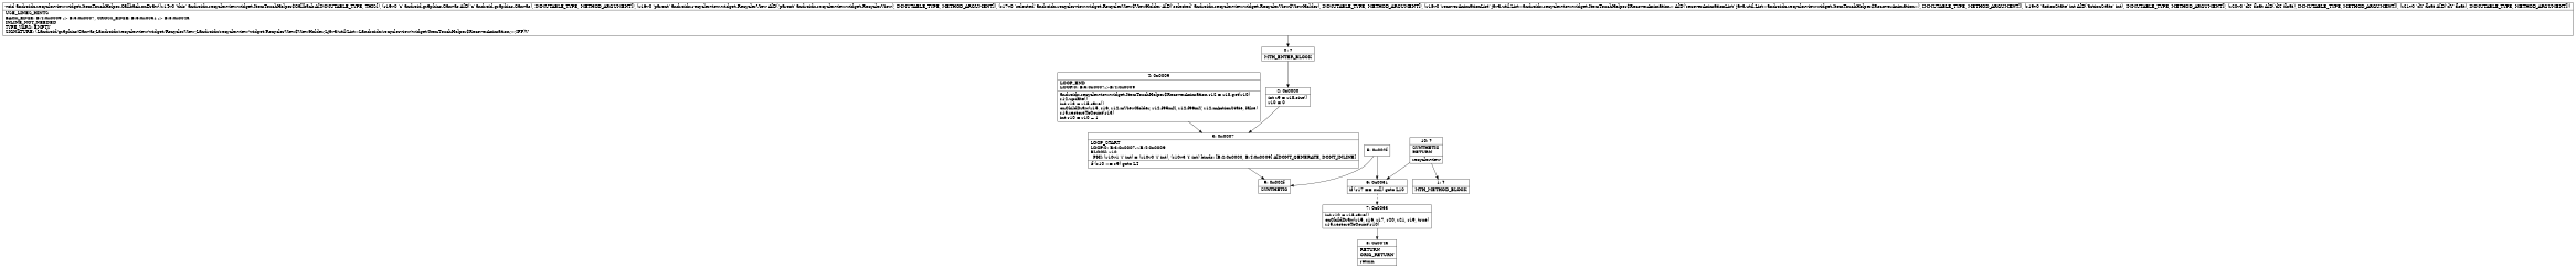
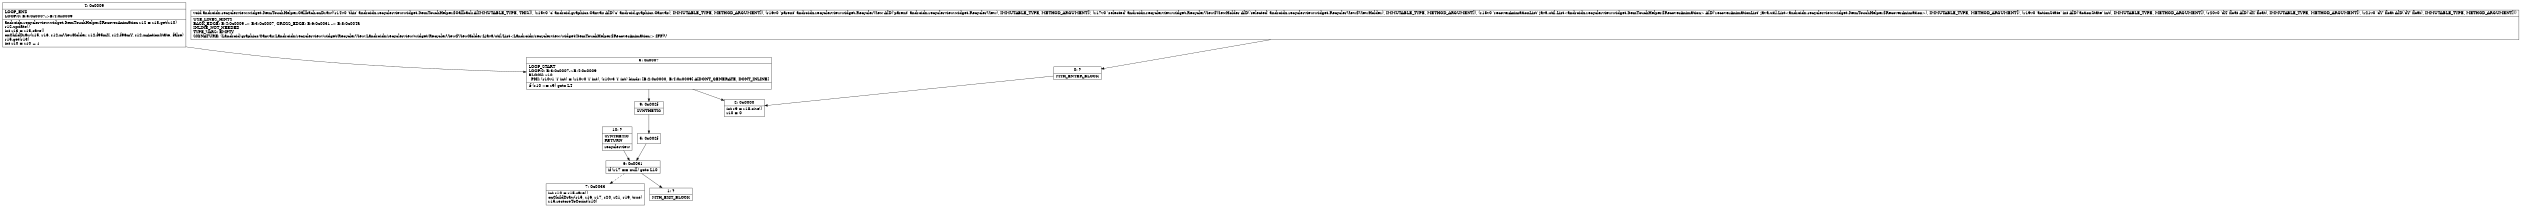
  digraph {
    node [shape=record]
    n1 [label="{0\:\ ?|MTH_ENTER_BLOCK\l}"]
    n2 [label="{2\:\ 0x0000|int r9 = r18.size()\lr10 = 0\l}"]
    n3 [label="{3\:\ 0x0007|LOOP_START\lLOOP:0: B:3:0x0007\-\>B:4:0x0009\lBLOCK: r10 \l  PHI: (r10v1 'i' int) = (r10v0 'i' int), (r10v3 'i' int) binds: [B:2:0x0000, B:4:0x0009] A[DONT_GENERATE, DONT_INLINE]\l|if (r10 \>= r9) goto L4\l}"]
    n4 [label="{9\:\ 0x002f|SYNTHETIC\l}"]
-   n5 [label="{4\:\ 0x0009|LOOP_END\lLOOP:0: B:3:0x0007\-\>B:4:0x0009\l|androidx.recyclerview.widget.ItemTouchHelper$RecoverAnimation r12 = r18.get(r10)\lr12.update()\lint r13 = r15.save()\lonChildDraw(r15, r16, r12.mViewHolder, r12.f95mX, r12.f96mY, r12.mActionState, false)\lr15.restoreToCount(r13)\lint r10 = r10 + 1\l}"]
+   n5 [label="{4\:\ 0x0009|LOOP_END\lLOOP:0: B:3:0x0007\-\>B:4:0x0009\l|androidx.recyclerview.widget.ItemTouchHelper$RecoverAnimation r12 = r18.get(r10)\lr12.update()\lint r13 = r15.save()\lonChildDraw(r15, r16, r12.mViewHolder, r12.f95mX, r12.f96mY, r12.mActionState, false)\lr15.get(r13)\lint r10 = r10 + 1\l}"]
    n6 [label="{5\:\ 0x002f}"]
    n7 [label="{6\:\ 0x0031|if (r17 == null) goto L10\l}"]
    n8 [label="{7\:\ 0x0033|int r10 = r15.save()\lonChildDraw(r15, r16, r17, r20, r21, r19, true)\lr15.restoreToCount(r10)\l}"]
-   n9 [label="{8\:\ 0x004a|RETURN\lORIG_RETURN\l|return\l}"]
    n10 [label="{10\:\ ?|SYNTHETIC\lRETURN\l|recyclerview\l}"]
-   n11 [label="{1\:\ ?|MTH_METHOD_BLOCK\l}"]
+   n11 [label="{1\:\ ?|MTH_EXIT_BLOCK\l}"]
    n12 [label="{void androidx.recyclerview.widget.ItemTouchHelper.Callback.onDraw((r14v0 'this' androidx.recyclerview.widget.ItemTouchHelper$Callback A[IMMUTABLE_TYPE, THIS]), (r15v0 'c' android.graphics.Canvas A[D('c' android.graphics.Canvas), IMMUTABLE_TYPE, METHOD_ARGUMENT]), (r16v0 'parent' androidx.recyclerview.widget.RecyclerView A[D('parent' androidx.recyclerview.widget.RecyclerView), IMMUTABLE_TYPE, METHOD_ARGUMENT]), (r17v0 'selected' androidx.recyclerview.widget.RecyclerView$ViewHolder A[D('selected' androidx.recyclerview.widget.RecyclerView$ViewHolder), IMMUTABLE_TYPE, METHOD_ARGUMENT]), (r18v0 'recoverAnimationList' java.util.List\<androidx.recyclerview.widget.ItemTouchHelper$RecoverAnimation\> A[D('recoverAnimationList' java.util.List\<androidx.recyclerview.widget.ItemTouchHelper$RecoverAnimation\>), IMMUTABLE_TYPE, METHOD_ARGUMENT]), (r19v0 'actionState' int A[D('actionState' int), IMMUTABLE_TYPE, METHOD_ARGUMENT]), (r20v0 'dX' float A[D('dX' float), IMMUTABLE_TYPE, METHOD_ARGUMENT]), (r21v0 'dY' float A[D('dY' float), IMMUTABLE_TYPE, METHOD_ARGUMENT]))  | USE_LINES_HINTS\lBACK_EDGE: B:4:0x0009 \-\> B:3:0x0007, CROSS_EDGE: B:6:0x0031 \-\> B:8:0x004a\lINLINE_NOT_NEEDED\lTYPE_VARS: EMPTY\lSIGNATURE: (Landroid\/graphics\/Canvas;Landroidx\/recyclerview\/widget\/RecyclerView;Landroidx\/recyclerview\/widget\/RecyclerView$ViewHolder;Ljava\/util\/List\<Landroidx\/recyclerview\/widget\/ItemTouchHelper$RecoverAnimation;\>;IFF)V\l}"]
    n1 -> n2
-   n2 -> n3
+   n3 -> n2
    n3 -> n4
-   n6 -> n4
+   n4 -> n6
    n5 -> n3
    n6 -> n7
    n7 -> n8 [style=dashed]
-   n8 -> n9
    n10 -> n7
-   n10 -> n11
+   n7 -> n11
    n12 -> n1
  }
